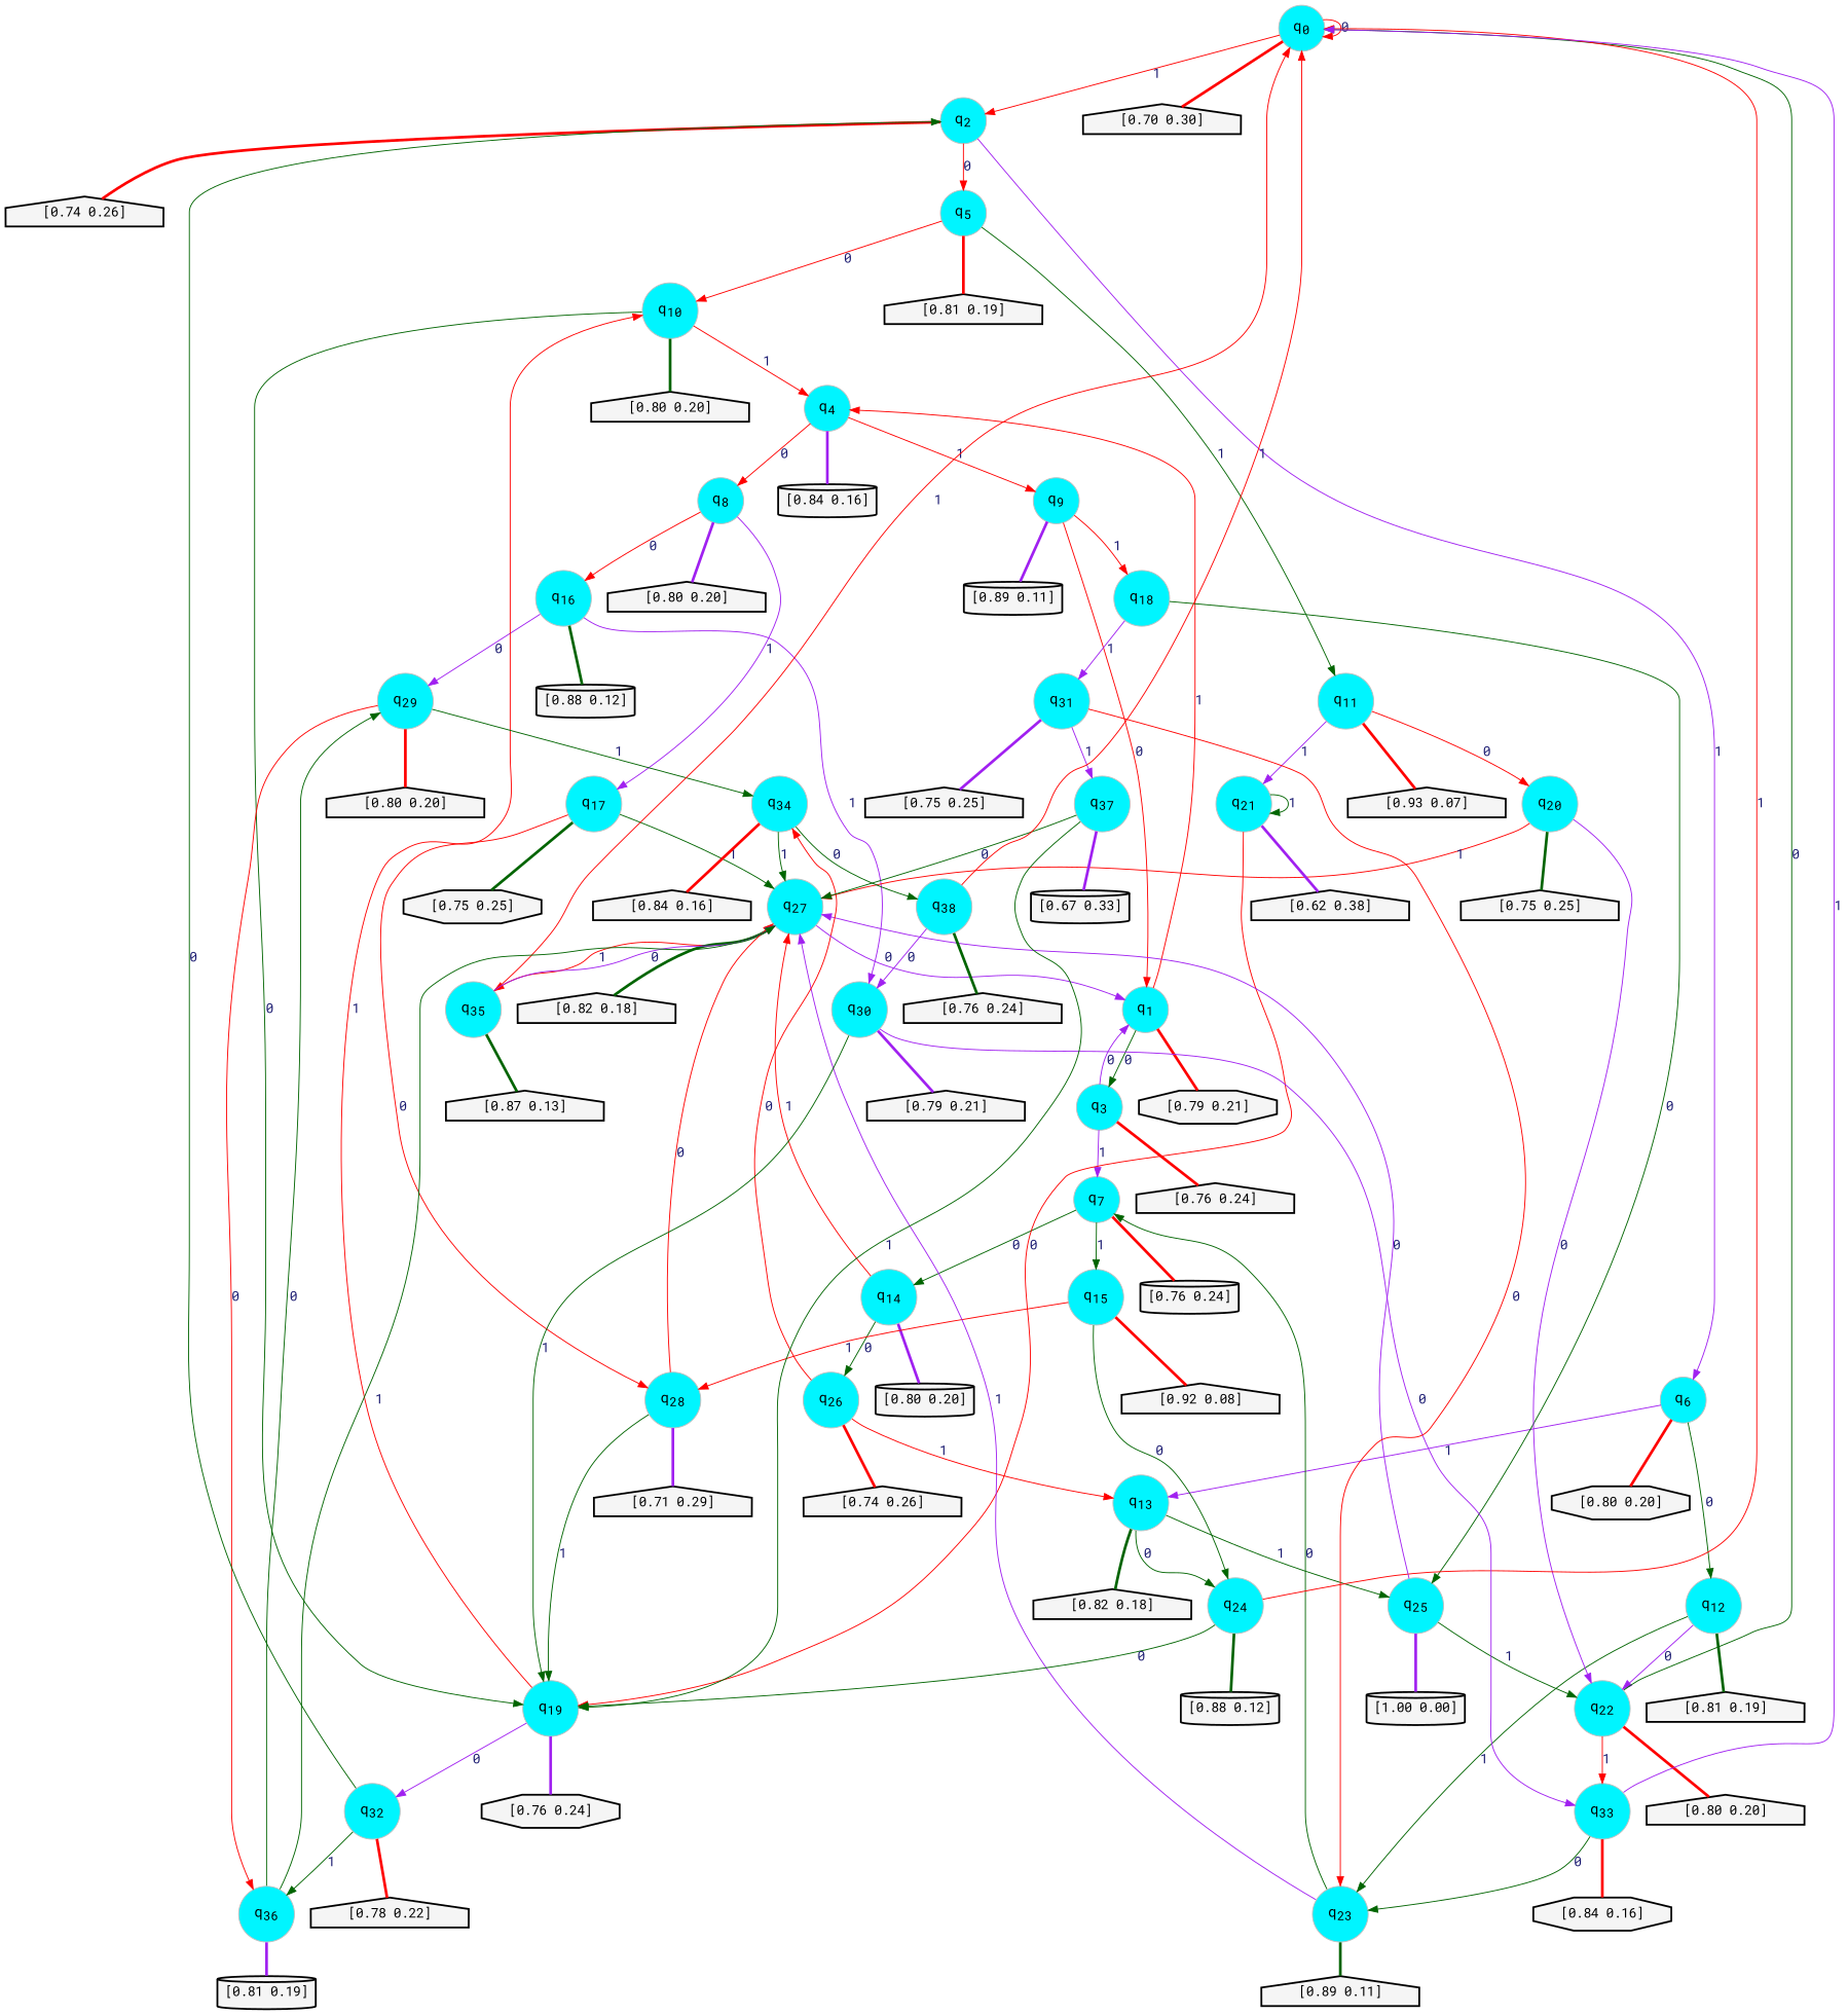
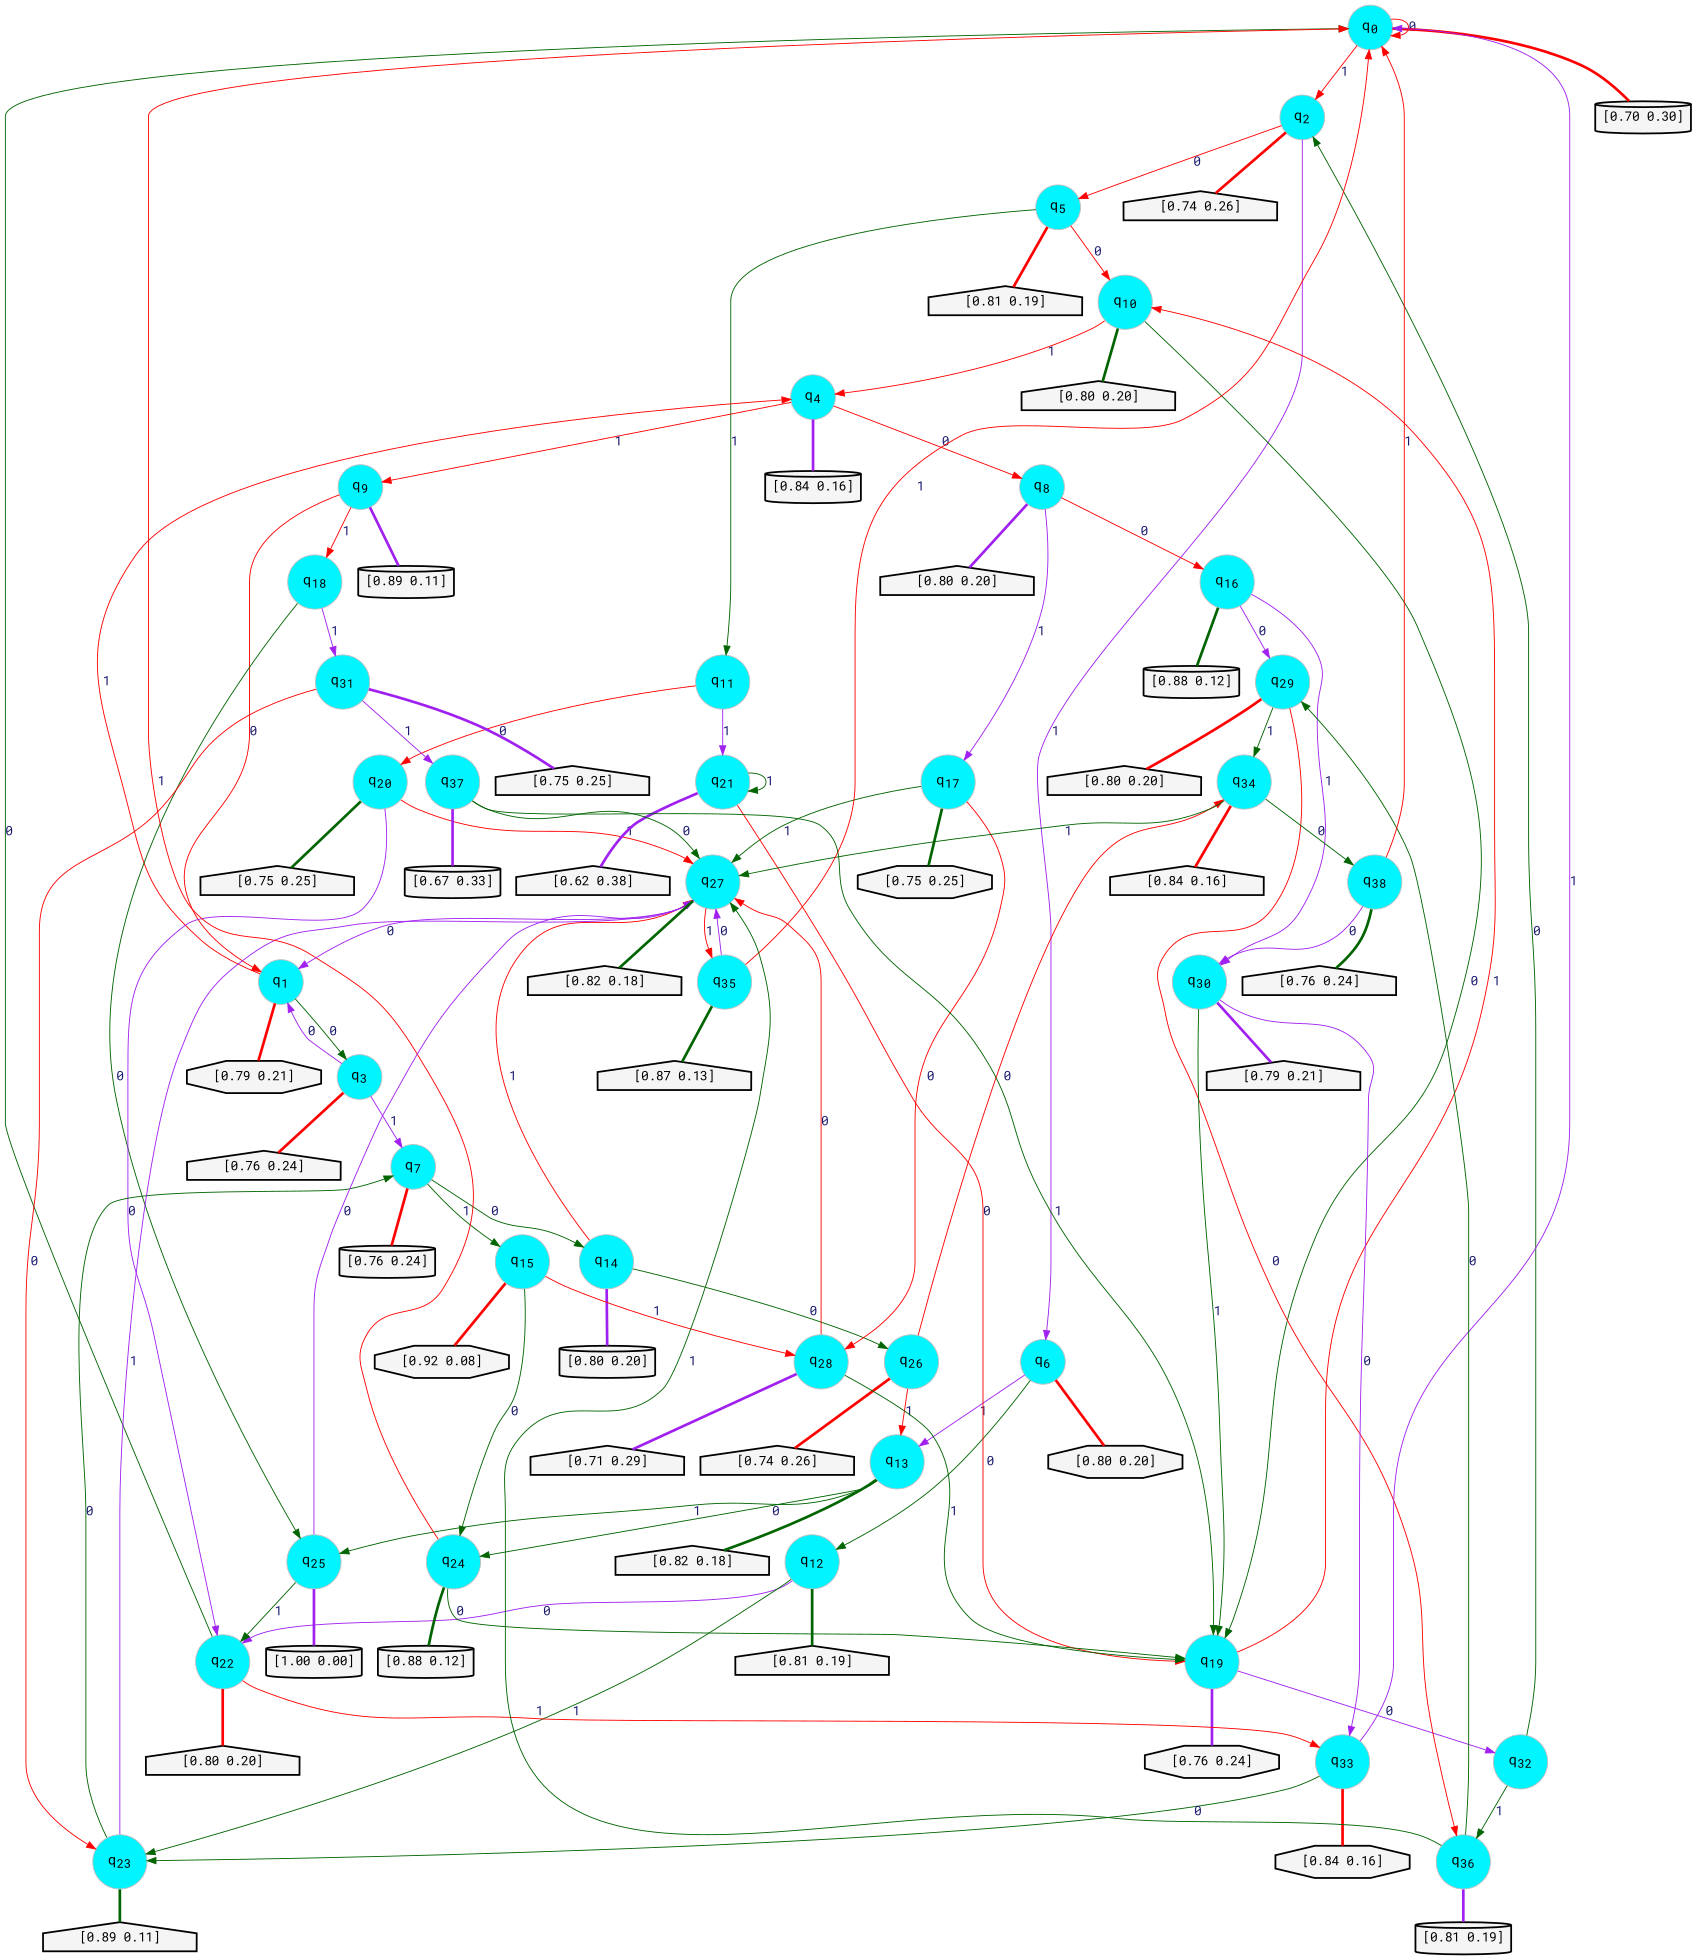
  digraph {
    fontname="Roboto Mono"
    rankdir=TD
    node [color=gray fillcolor=turquoise1 fontcolor=black fontname="Roboto Mono" fontsize=16 fontweight=bold shape=circle style=filled]
    edge [arrowsize=1 color=red fontcolor=midnightblue fontname="Roboto Mono" fontweight=bold penwidth=1 style=solid weight=20]
    n1 [label=<q<SUB>0</SUB>>]
    n2 [label=<q<SUB>2</SUB>>]
-   n3 [color=black fillcolor=whitesmoke fontsize=14 label="[0.70 0.30]" penwidth=2 shape=house]
+   n3 [color=black fillcolor=whitesmoke fontsize=14 label="[0.70 0.30]" penwidth=2 shape=cylinder]
    n4 [label=<q<SUB>5</SUB>>]
    n5 [label=<q<SUB>6</SUB>>]
    n6 [color=black fillcolor=whitesmoke fontsize=14 label="[0.74 0.26]" penwidth=2 shape=house]
    n7 [label=<q<SUB>1</SUB>>]
    n8 [label=<q<SUB>3</SUB>>]
    n9 [label=<q<SUB>4</SUB>>]
    n10 [color=black fillcolor=whitesmoke fontsize=14 label="[0.79 0.21]" penwidth=2 shape=octagon]
    n11 [label=<q<SUB>7</SUB>>]
    n12 [color=black fillcolor=whitesmoke fontsize=14 label="[0.76 0.24]" penwidth=2 shape=house]
    n13 [label=<q<SUB>8</SUB>>]
    n14 [label=<q<SUB>9</SUB>>]
    n15 [color=black fillcolor=whitesmoke fontsize=14 label="[0.84 0.16]" penwidth=2 shape=cylinder]
    n16 [label=<q<SUB>10</SUB>>]
    n17 [label=<q<SUB>11</SUB>>]
    n18 [color=black fillcolor=whitesmoke fontsize=14 label="[0.81 0.19]" penwidth=2 shape=house]
    n19 [label=<q<SUB>12</SUB>>]
    n20 [label=<q<SUB>13</SUB>>]
    n21 [color=black fillcolor=whitesmoke fontsize=14 label="[0.80 0.20]" penwidth=2 shape=octagon]
    n22 [label=<q<SUB>14</SUB>>]
    n23 [label=<q<SUB>15</SUB>>]
    n24 [color=black fillcolor=whitesmoke fontsize=14 label="[0.76 0.24]" penwidth=2 shape=cylinder]
    n25 [label=<q<SUB>16</SUB>>]
    n26 [label=<q<SUB>17</SUB>>]
    n27 [color=black fillcolor=whitesmoke fontsize=14 label="[0.80 0.20]" penwidth=2 shape=house]
    n28 [label=<q<SUB>18</SUB>>]
    n29 [color=black fillcolor=whitesmoke fontsize=14 label="[0.89 0.11]" penwidth=2 shape=cylinder]
    n30 [label=<q<SUB>19</SUB>>]
    n31 [color=black fillcolor=whitesmoke fontsize=14 label="[0.80 0.20]" penwidth=2 shape=house]
    n32 [label=<q<SUB>20</SUB>>]
    n33 [label=<q<SUB>21</SUB>>]
-   n34 [color=black fillcolor=whitesmoke fontsize=14 label="[0.93 0.07]" penwidth=2 shape=house]
    n35 [label=<q<SUB>22</SUB>>]
    n36 [label=<q<SUB>23</SUB>>]
    n37 [color=black fillcolor=whitesmoke fontsize=14 label="[0.81 0.19]" penwidth=2 shape=house]
    n38 [label=<q<SUB>24</SUB>>]
    n39 [label=<q<SUB>25</SUB>>]
    n40 [color=black fillcolor=whitesmoke fontsize=14 label="[0.82 0.18]" penwidth=2 shape=house]
    n41 [label=<q<SUB>26</SUB>>]
    n42 [label=<q<SUB>27</SUB>>]
    n43 [color=black fillcolor=whitesmoke fontsize=14 label="[0.80 0.20]" penwidth=2 shape=cylinder]
    n44 [label=<q<SUB>28</SUB>>]
-   n45 [color=black fillcolor=whitesmoke fontsize=14 label="[0.92 0.08]" penwidth=2 shape=house]
+   n45 [color=black fillcolor=whitesmoke fontsize=14 label="[0.92 0.08]" penwidth=2 shape=octagon]
    n46 [label=<q<SUB>29</SUB>>]
    n47 [label=<q<SUB>30</SUB>>]
    n48 [color=black fillcolor=whitesmoke fontsize=14 label="[0.88 0.12]" penwidth=2 shape=cylinder]
    n49 [color=black fillcolor=whitesmoke fontsize=14 label="[0.75 0.25]" penwidth=2 shape=octagon]
    n50 [label=<q<SUB>31</SUB>>]
    n51 [label=<q<SUB>32</SUB>>]
    n52 [color=black fillcolor=whitesmoke fontsize=14 label="[0.76 0.24]" penwidth=2 shape=octagon]
    n53 [color=black fillcolor=whitesmoke fontsize=14 label="[0.75 0.25]" penwidth=2 shape=house]
    n54 [color=black fillcolor=whitesmoke fontsize=14 label="[0.62 0.38]" penwidth=2 shape=house]
    n55 [label=<q<SUB>33</SUB>>]
    n56 [color=black fillcolor=whitesmoke fontsize=14 label="[0.80 0.20]" penwidth=2 shape=house]
    n57 [color=black fillcolor=whitesmoke fontsize=14 label="[0.89 0.11]" penwidth=2 shape=house]
    n58 [color=black fillcolor=whitesmoke fontsize=14 label="[0.88 0.12]" penwidth=2 shape=cylinder]
    n59 [color=black fillcolor=whitesmoke fontsize=14 label="[1.00 0.00]" penwidth=2 shape=cylinder]
    n60 [label=<q<SUB>34</SUB>>]
    n61 [color=black fillcolor=whitesmoke fontsize=14 label="[0.74 0.26]" penwidth=2 shape=house]
    n62 [label=<q<SUB>35</SUB>>]
    n63 [color=black fillcolor=whitesmoke fontsize=14 label="[0.82 0.18]" penwidth=2 shape=house]
    n64 [color=black fillcolor=whitesmoke fontsize=14 label="[0.71 0.29]" penwidth=2 shape=house]
    n65 [label=<q<SUB>36</SUB>>]
    n66 [color=black fillcolor=whitesmoke fontsize=14 label="[0.80 0.20]" penwidth=2 shape=house]
    n67 [color=black fillcolor=whitesmoke fontsize=14 label="[0.79 0.21]" penwidth=2 shape=house]
    n68 [label=<q<SUB>37</SUB>>]
    n69 [color=black fillcolor=whitesmoke fontsize=14 label="[0.75 0.25]" penwidth=2 shape=house]
-   n70 [color=black fillcolor=whitesmoke fontsize=14 label="[0.78 0.22]" penwidth=2 shape=house]
    n71 [color=black fillcolor=whitesmoke fontsize=14 label="[0.84 0.16]" penwidth=2 shape=octagon]
    n72 [label=<q<SUB>38</SUB>>]
    n73 [color=black fillcolor=whitesmoke fontsize=14 label="[0.84 0.16]" penwidth=2 shape=house]
    n74 [color=black fillcolor=whitesmoke fontsize=14 label="[0.87 0.13]" penwidth=2 shape=house]
    n75 [color=black fillcolor=whitesmoke fontsize=14 label="[0.81 0.19]" penwidth=2 shape=cylinder]
    n76 [color=black fillcolor=whitesmoke fontsize=14 label="[0.67 0.33]" penwidth=2 shape=cylinder]
    n77 [color=black fillcolor=whitesmoke fontsize=14 label="[0.76 0.24]" penwidth=2 shape=house]
    n1 -> n1 [label=0]
    n1 -> n2 [label=1]
    n1 -> n3 [arrowhead=none penwidth=3]
    n2 -> n4 [label=0]
    n2 -> n5 [color=purple label=1]
    n2 -> n6 [arrowhead=none penwidth=3]
    n4 -> n16 [label=0]
    n4 -> n17 [color=darkgreen label=1]
    n4 -> n18 [arrowhead=none penwidth=3]
    n5 -> n19 [color=darkgreen label=0]
    n5 -> n20 [color=purple label=1]
    n5 -> n21 [arrowhead=none penwidth=3]
    n7 -> n8 [color=darkgreen label=0]
    n7 -> n9 [label=1]
    n7 -> n10 [arrowhead=none penwidth=3]
    n8 -> n7 [color=purple label=0]
    n8 -> n11 [color=purple label=1]
    n8 -> n12 [arrowhead=none penwidth=3]
    n9 -> n13 [label=0]
    n9 -> n14 [label=1]
    n9 -> n15 [arrowhead=none color=purple penwidth=3]
    n11 -> n22 [color=darkgreen label=0]
    n11 -> n23 [color=darkgreen label=1]
    n11 -> n24 [arrowhead=none penwidth=3]
    n13 -> n25 [label=0]
    n13 -> n26 [color=purple label=1]
    n13 -> n27 [arrowhead=none color=purple penwidth=3]
    n14 -> n7 [label=0]
    n14 -> n28 [label=1]
    n14 -> n29 [arrowhead=none color=purple penwidth=3]
    n16 -> n9 [label=1]
    n16 -> n30 [color=darkgreen label=0]
    n16 -> n31 [arrowhead=none color=darkgreen penwidth=3]
    n17 -> n32 [label=0]
    n17 -> n33 [color=purple label=1]
-   n17 -> n34 [arrowhead=none penwidth=3]
    n19 -> n35 [color=purple label=0]
    n19 -> n36 [color=darkgreen label=1]
    n19 -> n37 [arrowhead=none color=darkgreen penwidth=3]
    n20 -> n38 [color=darkgreen label=0]
    n20 -> n39 [color=darkgreen label=1]
    n20 -> n40 [arrowhead=none color=darkgreen penwidth=3]
    n22 -> n41 [color=darkgreen label=0]
    n22 -> n42 [label=1]
    n22 -> n43 [arrowhead=none color=purple penwidth=3]
    n23 -> n38 [color=darkgreen label=0]
    n23 -> n44 [label=1]
    n23 -> n45 [arrowhead=none penwidth=3]
    n25 -> n46 [color=purple label=0]
    n25 -> n47 [color=purple label=1]
    n25 -> n48 [arrowhead=none color=darkgreen penwidth=3]
    n26 -> n42 [color=darkgreen label=1]
    n26 -> n44 [label=0]
    n26 -> n49 [arrowhead=none color=darkgreen penwidth=3]
    n28 -> n39 [color=darkgreen label=0]
    n28 -> n50 [color=purple label=1]
    n30 -> n16 [label=1]
    n30 -> n51 [color=purple label=0]
    n30 -> n52 [arrowhead=none color=purple penwidth=3]
    n32 -> n35 [color=purple label=0]
    n32 -> n42 [label=1]
    n32 -> n53 [arrowhead=none color=darkgreen penwidth=3]
    n33 -> n30 [label=0]
    n33 -> n33 [color=darkgreen label=1]
    n33 -> n54 [arrowhead=none color=purple penwidth=3]
    n35 -> n1 [color=darkgreen label=0]
    n35 -> n55 [label=1]
    n35 -> n56 [arrowhead=none penwidth=3]
    n36 -> n11 [color=darkgreen label=0]
    n36 -> n42 [color=purple label=1]
    n36 -> n57 [arrowhead=none color=darkgreen penwidth=3]
    n38 -> n1 [label=1]
    n38 -> n30 [color=darkgreen label=0]
    n38 -> n58 [arrowhead=none color=darkgreen penwidth=3]
    n39 -> n35 [color=darkgreen label=1]
    n39 -> n42 [color=purple label=0]
    n39 -> n59 [arrowhead=none color=purple penwidth=3]
    n41 -> n20 [label=1]
    n41 -> n60 [label=0]
    n41 -> n61 [arrowhead=none penwidth=3]
    n42 -> n7 [color=purple label=0]
    n42 -> n62 [label=1]
    n42 -> n63 [arrowhead=none color=darkgreen penwidth=3]
    n44 -> n30 [color=darkgreen label=1]
    n44 -> n42 [label=0]
    n44 -> n64 [arrowhead=none color=purple penwidth=3]
    n46 -> n60 [color=darkgreen label=1]
    n46 -> n65 [label=0]
    n46 -> n66 [arrowhead=none penwidth=3]
    n47 -> n30 [color=darkgreen label=1]
    n47 -> n55 [color=purple label=0]
    n47 -> n67 [arrowhead=none color=purple penwidth=3]
    n50 -> n36 [label=0]
    n50 -> n68 [color=purple label=1]
    n50 -> n69 [arrowhead=none color=purple penwidth=3]
    n51 -> n2 [color=darkgreen label=0]
    n51 -> n65 [color=darkgreen label=1]
-   n51 -> n70 [arrowhead=none penwidth=3]
    n55 -> n1 [color=purple label=1]
    n55 -> n36 [color=darkgreen label=0]
    n55 -> n71 [arrowhead=none penwidth=3]
    n60 -> n42 [color=darkgreen label=1]
    n60 -> n72 [color=darkgreen label=0]
    n60 -> n73 [arrowhead=none penwidth=3]
    n62 -> n1 [label=1]
    n62 -> n42 [color=purple label=0]
    n62 -> n74 [arrowhead=none color=darkgreen penwidth=3]
    n65 -> n42 [color=darkgreen label=1]
    n65 -> n46 [color=darkgreen label=0]
    n65 -> n75 [arrowhead=none color=purple penwidth=3]
    n68 -> n30 [color=darkgreen label=1]
    n68 -> n42 [color=darkgreen label=0]
    n68 -> n76 [arrowhead=none color=purple penwidth=3]
    n72 -> n1 [label=1]
    n72 -> n47 [color=purple label=0]
    n72 -> n77 [arrowhead=none color=darkgreen penwidth=3]
  }
